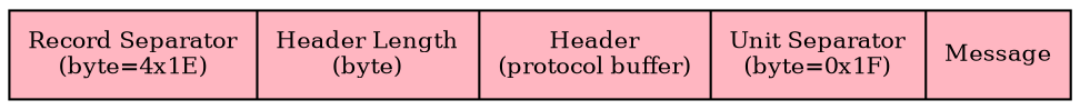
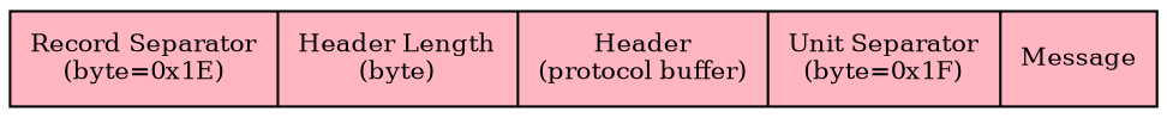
  digraph {
-   n1 [fontsize=10 label="Record Separator\n(byte=4x1E) 	|Header Length\n(byte) 	|Header\n(protocol buffer) 	|Unit Separator\n(byte=0x1F) 	|Message" shape=record style=filled fillcolor=lightpink]
+   n1 [fontsize=10 label="Record Separator\n(byte=0x1E) 	|Header Length\n(byte) 	|Header\n(protocol buffer) 	|Unit Separator\n(byte=0x1F) 	|Message" shape=record style=filled fillcolor=lightpink]
  }
